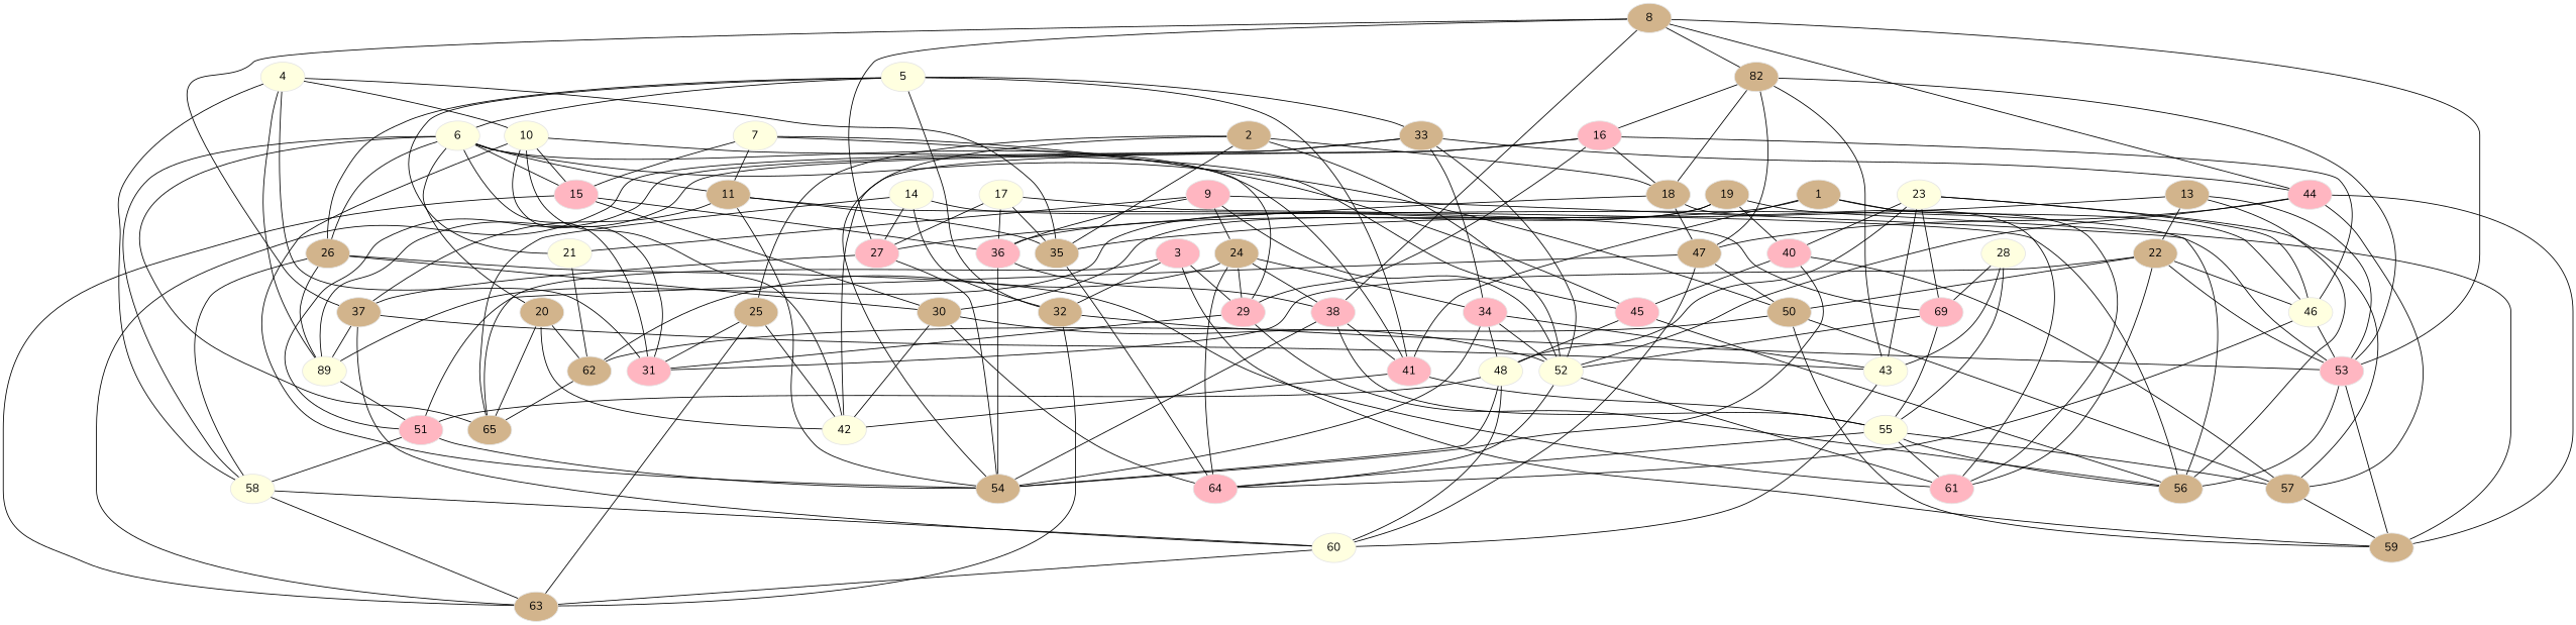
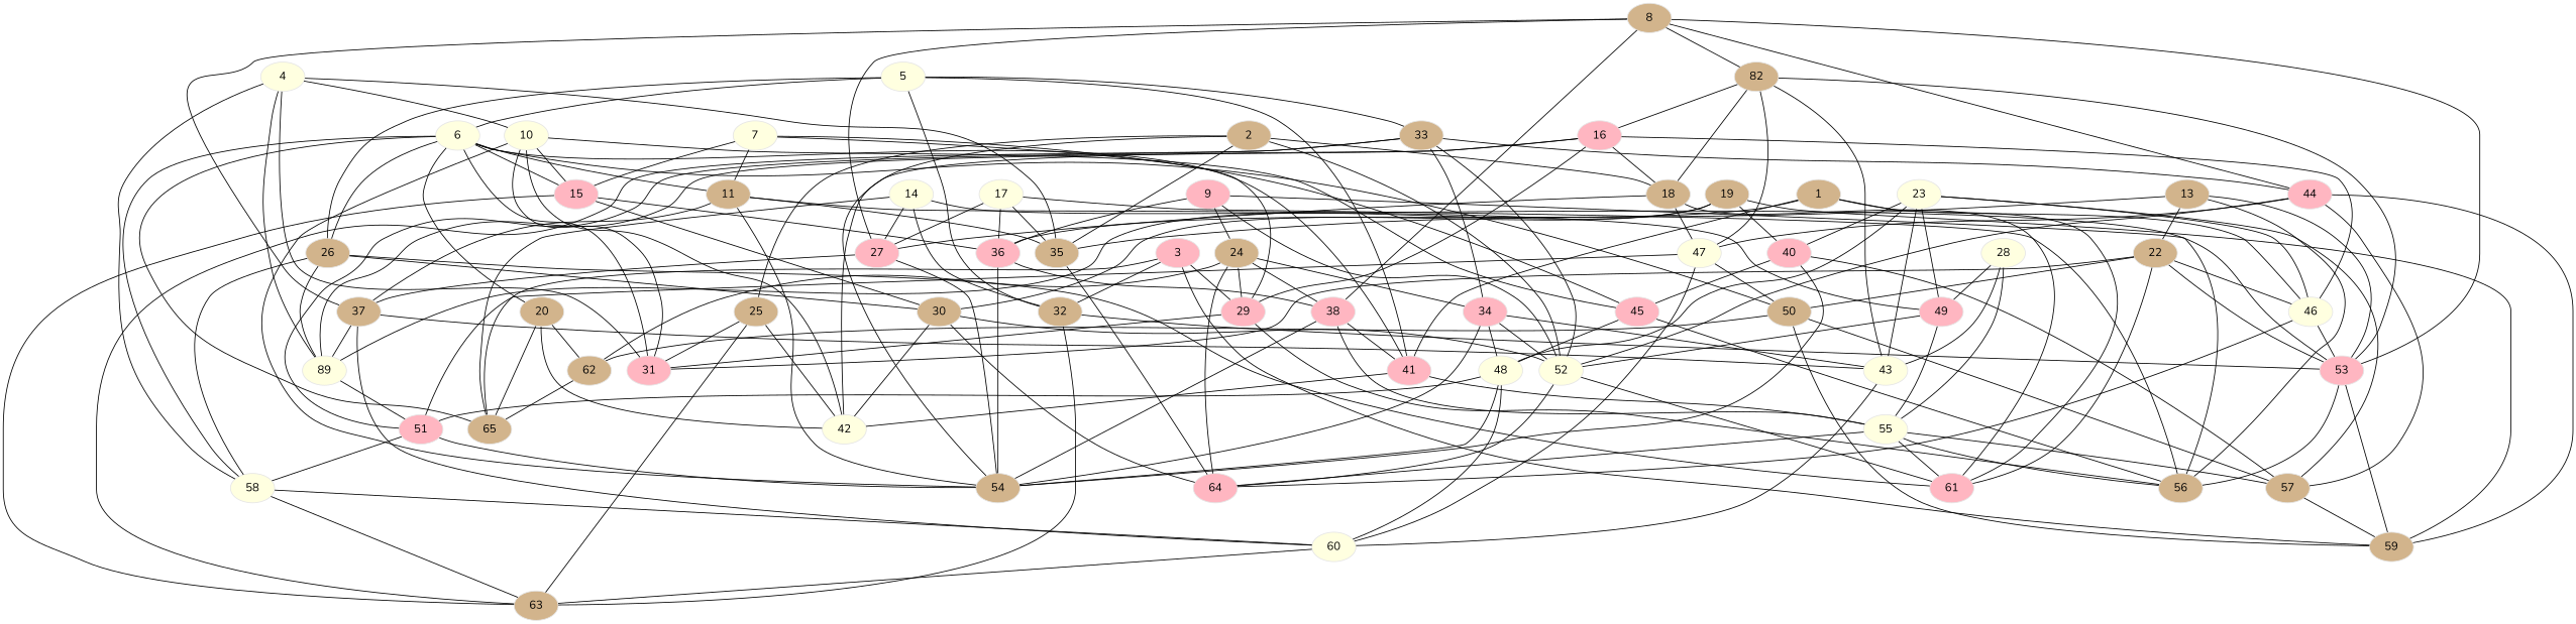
  graph {
    fontname=Nunito
    node [color=gray90 fillcolor=tan fontname=Nunito style=filled]
    edge [fontname=Nunito weight=1.0]
    36 [fillcolor=lightpink]
    1
    41 [fillcolor=lightpink]
    46 [fillcolor=lightyellow]
    61 [fillcolor=lightpink]
    54
    38 [fillcolor=lightpink]
    42 [fillcolor=lightyellow]
    55 [fillcolor=lightyellow]
    53 [fillcolor=lightpink]
    64 [fillcolor=lightpink]
    2
    18
    25
    35
    52 [fillcolor=lightyellow]
    27 [fillcolor=lightpink]
-   47
+   47 [fillcolor=lightyellow]
    31 [fillcolor=lightpink]
    63
    3 [fillcolor=lightpink]
    29 [fillcolor=lightpink]
    32
    59
    65
    56
    4 [fillcolor=lightyellow]
    10 [fillcolor=lightyellow]
    n29 [fillcolor=lightyellow label=89]
    58 [fillcolor=lightyellow]
    15 [fillcolor=lightpink]
    45 [fillcolor=lightpink]
    51 [fillcolor=lightpink]
    60 [fillcolor=lightyellow]
    5 [fillcolor=lightyellow]
    6 [fillcolor=lightyellow]
-   21 [fillcolor=lightyellow]
    26
    33
    11
    20
    50
    62
    30
    44 [fillcolor=lightpink]
    34 [fillcolor=lightpink]
    37
-   49 [fillcolor=lightpink label=69]
+   49 [fillcolor=lightpink]
    57
    7 [fillcolor=lightyellow]
    48 [fillcolor=lightyellow]
    n52 [label=82]
    8
    16 [fillcolor=lightpink]
    43 [fillcolor=lightyellow]
    9 [fillcolor=lightpink]
    24
    13
    22
    14 [fillcolor=lightyellow]
    17 [fillcolor=lightyellow]
    19
    40 [fillcolor=lightpink]
    23 [fillcolor=lightyellow]
    28 [fillcolor=lightyellow]
    36 -- 54
    36 -- 38
    1 -- 36
    1 -- 41
    1 -- 46
    1 -- 61
    41 -- 42
    41 -- 55
    46 -- 53
    46 -- 64
    38 -- 41
    38 -- 54
    38 -- 55
    55 -- 61
    55 -- 64
    55 -- 56
    55 -- 57
    53 -- 59
    53 -- 56 [weight=2.0]
    2 -- 54
    2 -- 18
    2 -- 25
    2 -- 35
    2 -- 52 [weight=2.0]
    18 -- 61
    18 -- 27
    18 -- 47
    25 -- 42
    25 -- 31
    25 -- 63
    35 -- 64
    52 -- 61
    52 -- 64
    27 -- 54
    27 -- 37
    47 -- 51
    47 -- 60
    47 -- 50
    3 -- 29
    3 -- 32
    3 -- 59
    3 -- 65
    29 -- 31
    29 -- 56
    32 -- 53
    32 -- 63
    4 -- 35
    4 -- 31
    4 -- 10
    4 -- n29
    4 -- 58
    10 -- 54
    10 -- 42
    10 -- 31
    10 -- 15
    10 -- 45
    n29 -- 51
    58 -- 63
    58 -- 60
    15 -- 36
    15 -- 63
    15 -- 30
    45 -- 56
    45 -- 48
    51 -- 54
    51 -- 58
    60 -- 63
    5 -- 41
    5 -- 32
    5 -- 6
-   5 -- 21
    5 -- 26
    5 -- 33
    6 -- 41
    6 -- 31
    6 -- 65
    6 -- 58
    6 -- 15
    6 -- 26
    6 -- 11
    6 -- 20
    6 -- 50
-   21 -- 62
    26 -- 61
    26 -- n29
    26 -- 58
    26 -- 30
    33 -- 52
    33 -- 63
    33 -- 51
    33 -- 44
    33 -- 34
    11 -- 54
    11 -- 35
    11 -- 37
    11 -- 49
    20 -- 42
    20 -- 65
    20 -- 62
    50 -- 59
    50 -- 62
    50 -- 57
    62 -- 65 [weight=2.0]
    30 -- 42
    30 -- 64
    30 -- 52
    44 -- 52
    44 -- 47
    44 -- 59
    44 -- 57
    34 -- 54
    34 -- 52
    34 -- 48
    34 -- 43
    37 -- n29
    37 -- 60
    37 -- 43
    49 -- 55
    49 -- 52
    57 -- 59
    7 -- 29
    7 -- 15
    7 -- 45
    7 -- 11
    48 -- 54
    48 -- 51
    48 -- 60
    n52 -- 53
    n52 -- 18
    n52 -- 47
    n52 -- 16
    n52 -- 43
    8 -- 38
    8 -- 53
    8 -- 27
    8 -- 44
    8 -- 37
    8 -- n52
    16 -- 46
    16 -- 42
    16 -- 18
    16 -- 29
    16 -- n29
    43 -- 60
    9 -- 36
    9 -- 52
    9 -- 56
-   9 -- 21 [weight=2.0]
    9 -- 24
    24 -- 38
    24 -- 64
    24 -- 29
    24 -- 62
    24 -- 34
    13 -- 53
    13 -- 35
    13 -- 56
    13 -- 22
    22 -- 46
    22 -- 61
    22 -- 53
    22 -- 31
    22 -- 50
    14 -- 53
    14 -- 27
    14 -- 32
    14 -- 65
    17 -- 36
    17 -- 35
    17 -- 27
    17 -- 56
    19 -- 59
    19 -- n29
    19 -- 30
    19 -- 40
    40 -- 54
    40 -- 45 [weight=2.0]
    40 -- 57
    23 -- 46
    23 -- 49
    23 -- 57
    23 -- 48
    23 -- 43
    23 -- 40
    28 -- 55
    28 -- 49 [weight=2.0]
    28 -- 43
  }
